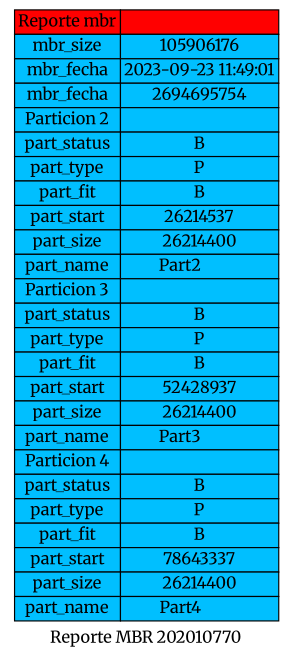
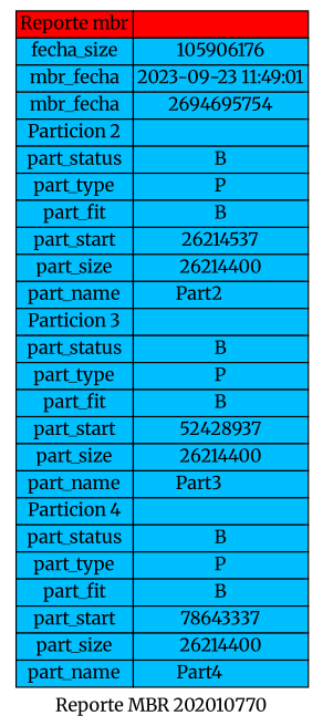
  digraph {
    label="Reporte MBR 202010770"
    fontname=Merriweather
-   n1 [label=<                 <table border="0" cellborder="1" cellspacing="0">                                  <tr>                 <td bgcolor="red">Reporte mbr</td>                 <td bgcolor="red"></td>             </tr>                          <tr>                 <td bgcolor="deepskyblue">mbr_size</td>                 <td bgcolor="deepskyblue">105906176</td>             </tr>             <tr>                 <td bgcolor="deepskyblue">mbr_fecha</td>                 <td bgcolor="deepskyblue">2023-09-23 11:49:01</td>             </tr>                          <tr>                 <td bgcolor="deepskyblue">mbr_fecha</td>                 <td bgcolor="deepskyblue">2694695754</td>             </tr>             <tr>                 <td bgcolor="deepskyblue">Particion 2</td>                 <td bgcolor="deepskyblue"></td>             </tr>               <tr>                 <td bgcolor="deepskyblue">part_status</td>                 <td bgcolor="deepskyblue">B</td>             </tr>             <tr>                 <td bgcolor="deepskyblue">part_type</td>                 <td bgcolor="deepskyblue">P</td>             </tr>             <tr>                 <td bgcolor="deepskyblue">part_fit</td>                 <td bgcolor="deepskyblue">B</td>             </tr>             <tr>                 <td bgcolor="deepskyblue">part_start</td>                 <td bgcolor="deepskyblue">26214537</td>             </tr>             <tr>                 <td bgcolor="deepskyblue">part_size</td>                 <td bgcolor="deepskyblue">26214400</td>             </tr>             <tr>                 <td bgcolor="deepskyblue">part_name</td>                 <td bgcolor="deepskyblue">Part2           </td>             </tr>                                       <tr>                 <td bgcolor="deepskyblue">Particion 3</td>                 <td bgcolor="deepskyblue"></td>             </tr>               <tr>                 <td bgcolor="deepskyblue">part_status</td>                 <td bgcolor="deepskyblue">B</td>             </tr>             <tr>                 <td bgcolor="deepskyblue">part_type</td>                 <td bgcolor="deepskyblue">P</td>             </tr>             <tr>                 <td bgcolor="deepskyblue">part_fit</td>                 <td bgcolor="deepskyblue">B</td>             </tr>             <tr>                 <td bgcolor="deepskyblue">part_start</td>                 <td bgcolor="deepskyblue">52428937</td>             </tr>             <tr>                 <td bgcolor="deepskyblue">part_size</td>                 <td bgcolor="deepskyblue">26214400</td>             </tr>             <tr>                 <td bgcolor="deepskyblue">part_name</td>                 <td bgcolor="deepskyblue">Part3           </td>             </tr>                                       <tr>                 <td bgcolor="deepskyblue">Particion 4</td>                 <td bgcolor="deepskyblue"></td>             </tr>               <tr>                 <td bgcolor="deepskyblue">part_status</td>                 <td bgcolor="deepskyblue">B</td>             </tr>             <tr>                 <td bgcolor="deepskyblue">part_type</td>                 <td bgcolor="deepskyblue">P</td>             </tr>             <tr>                 <td bgcolor="deepskyblue">part_fit</td>                 <td bgcolor="deepskyblue">B</td>             </tr>             <tr>                 <td bgcolor="deepskyblue">part_start</td>                 <td bgcolor="deepskyblue">78643337</td>             </tr>             <tr>                 <td bgcolor="deepskyblue">part_size</td>                 <td bgcolor="deepskyblue">26214400</td>             </tr>             <tr>                 <td bgcolor="deepskyblue">part_name</td>                 <td bgcolor="deepskyblue">Part4           </td>             </tr>                                               </table>             > shape=plaintext fontname=Merriweather]
+   n1 [label=<                 <table border="0" cellborder="1" cellspacing="0">                                  <tr>                 <td bgcolor="red">Reporte mbr</td>                 <td bgcolor="red"></td>             </tr>                          <tr>                 <td bgcolor="deepskyblue">fecha_size</td>                 <td bgcolor="deepskyblue">105906176</td>             </tr>             <tr>                 <td bgcolor="deepskyblue">mbr_fecha</td>                 <td bgcolor="deepskyblue">2023-09-23 11:49:01</td>             </tr>                          <tr>                 <td bgcolor="deepskyblue">mbr_fecha</td>                 <td bgcolor="deepskyblue">2694695754</td>             </tr>             <tr>                 <td bgcolor="deepskyblue">Particion 2</td>                 <td bgcolor="deepskyblue"></td>             </tr>               <tr>                 <td bgcolor="deepskyblue">part_status</td>                 <td bgcolor="deepskyblue">B</td>             </tr>             <tr>                 <td bgcolor="deepskyblue">part_type</td>                 <td bgcolor="deepskyblue">P</td>             </tr>             <tr>                 <td bgcolor="deepskyblue">part_fit</td>                 <td bgcolor="deepskyblue">B</td>             </tr>             <tr>                 <td bgcolor="deepskyblue">part_start</td>                 <td bgcolor="deepskyblue">26214537</td>             </tr>             <tr>                 <td bgcolor="deepskyblue">part_size</td>                 <td bgcolor="deepskyblue">26214400</td>             </tr>             <tr>                 <td bgcolor="deepskyblue">part_name</td>                 <td bgcolor="deepskyblue">Part2           </td>             </tr>                                       <tr>                 <td bgcolor="deepskyblue">Particion 3</td>                 <td bgcolor="deepskyblue"></td>             </tr>               <tr>                 <td bgcolor="deepskyblue">part_status</td>                 <td bgcolor="deepskyblue">B</td>             </tr>             <tr>                 <td bgcolor="deepskyblue">part_type</td>                 <td bgcolor="deepskyblue">P</td>             </tr>             <tr>                 <td bgcolor="deepskyblue">part_fit</td>                 <td bgcolor="deepskyblue">B</td>             </tr>             <tr>                 <td bgcolor="deepskyblue">part_start</td>                 <td bgcolor="deepskyblue">52428937</td>             </tr>             <tr>                 <td bgcolor="deepskyblue">part_size</td>                 <td bgcolor="deepskyblue">26214400</td>             </tr>             <tr>                 <td bgcolor="deepskyblue">part_name</td>                 <td bgcolor="deepskyblue">Part3           </td>             </tr>                                       <tr>                 <td bgcolor="deepskyblue">Particion 4</td>                 <td bgcolor="deepskyblue"></td>             </tr>               <tr>                 <td bgcolor="deepskyblue">part_status</td>                 <td bgcolor="deepskyblue">B</td>             </tr>             <tr>                 <td bgcolor="deepskyblue">part_type</td>                 <td bgcolor="deepskyblue">P</td>             </tr>             <tr>                 <td bgcolor="deepskyblue">part_fit</td>                 <td bgcolor="deepskyblue">B</td>             </tr>             <tr>                 <td bgcolor="deepskyblue">part_start</td>                 <td bgcolor="deepskyblue">78643337</td>             </tr>             <tr>                 <td bgcolor="deepskyblue">part_size</td>                 <td bgcolor="deepskyblue">26214400</td>             </tr>             <tr>                 <td bgcolor="deepskyblue">part_name</td>                 <td bgcolor="deepskyblue">Part4           </td>             </tr>                                               </table>             > shape=plaintext fontname=Merriweather]
  }
